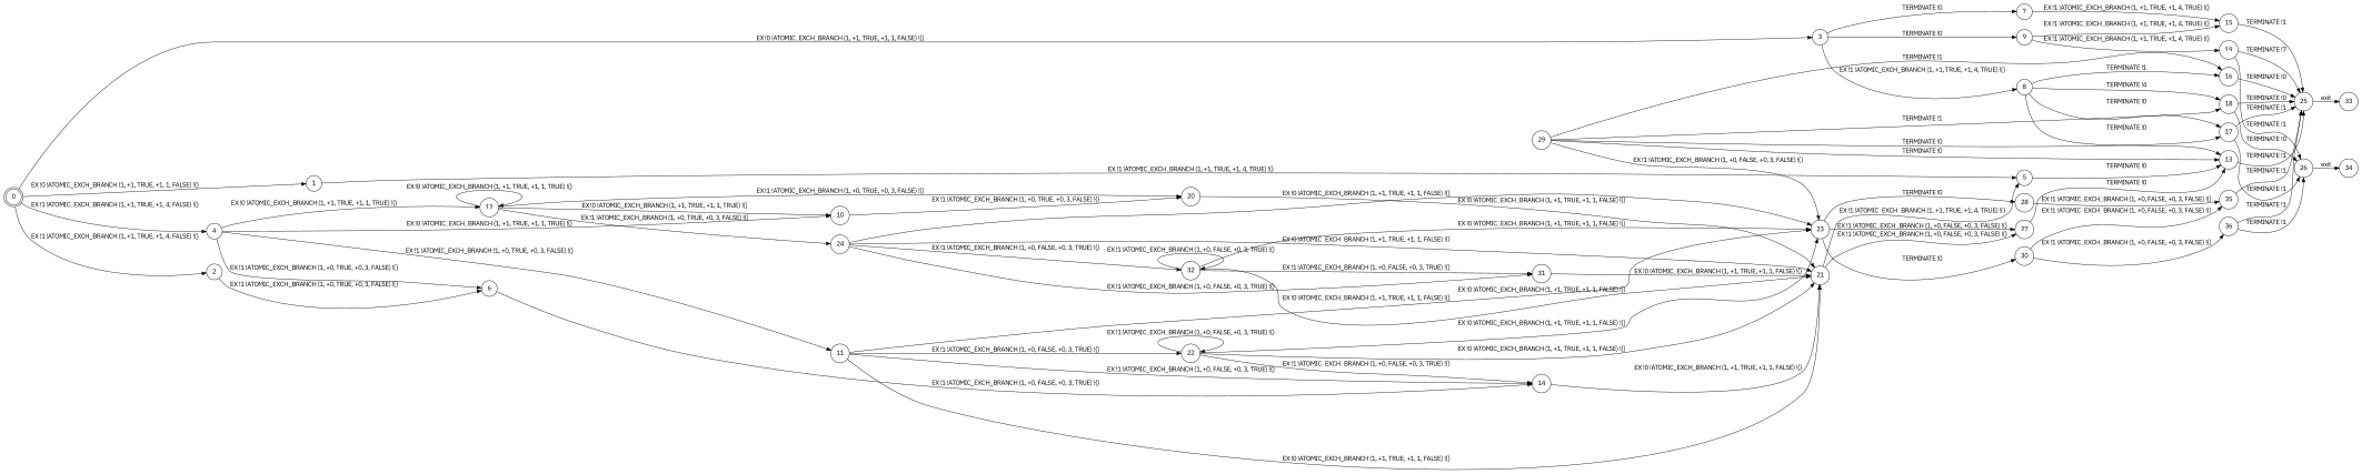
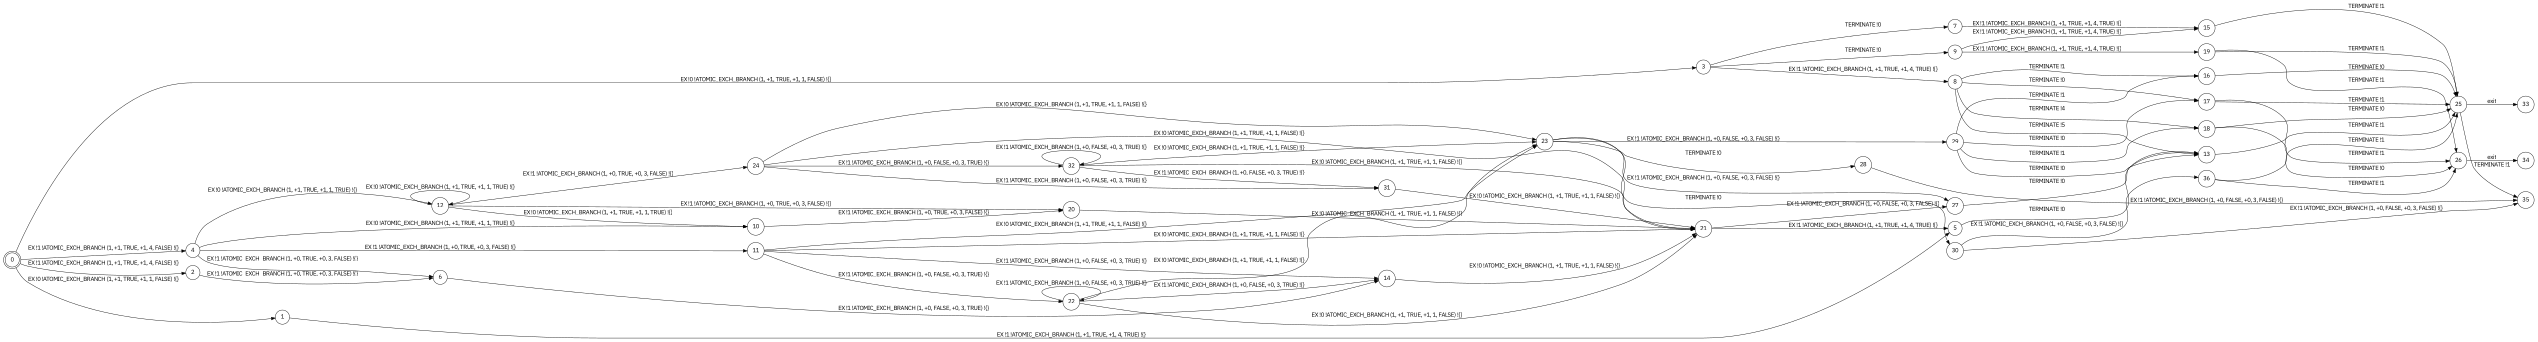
  digraph {
    fontname="IBM Plex Sans"
    rankdir=LR
    node [fontname="IBM Plex Sans" shape=circle]
    edge [fontname="IBM Plex Sans"]
    0 [peripheries=2]
    1
    2
    3
    4
    5
    6
    7
    8
    9
    10
    11
    12
    13
    14
    15
    16
    17
    18
    19
    20
    21
    22
    23
    24
    25
    26
    27
    28
    29
    30
    31
    32
    33
    34
    35
    36
    0 -> 1 [label="EX !0 !ATOMIC_EXCH_BRANCH (1, +1, TRUE, +1, 1, FALSE) !{}"]
    0 -> 2 [label="EX !1 !ATOMIC_EXCH_BRANCH (1, +1, TRUE, +1, 4, FALSE) !{}"]
    0 -> 3 [label="EX !0 !ATOMIC_EXCH_BRANCH (1, +1, TRUE, +1, 1, FALSE) !{}"]
    0 -> 4 [label="EX !1 !ATOMIC_EXCH_BRANCH (1, +1, TRUE, +1, 4, FALSE) !{}"]
    1 -> 5 [label="EX !1 !ATOMIC_EXCH_BRANCH (1, +1, TRUE, +1, 4, TRUE) !{}"]
    2 -> 6 [label="EX !1 !ATOMIC_EXCH_BRANCH (1, +0, TRUE, +0, 3, FALSE) !{}"]
    3 -> 7 [label="TERMINATE !0"]
    3 -> 8 [label="EX !1 !ATOMIC_EXCH_BRANCH (1, +1, TRUE, +1, 4, TRUE) !{}"]
    3 -> 9 [label="TERMINATE !0"]
    4 -> 6 [label="EX !1 !ATOMIC_EXCH_BRANCH (1, +0, TRUE, +0, 3, FALSE) !{}"]
    4 -> 10 [label="EX !0 !ATOMIC_EXCH_BRANCH (1, +1, TRUE, +1, 1, TRUE) !{}"]
    4 -> 11 [label="EX !1 !ATOMIC_EXCH_BRANCH (1, +0, TRUE, +0, 3, FALSE) !{}"]
    4 -> 12 [label="EX !0 !ATOMIC_EXCH_BRANCH (1, +1, TRUE, +1, 1, TRUE) !{}"]
    5 -> 13 [label="TERMINATE !0"]
    6 -> 14 [label="EX !1 !ATOMIC_EXCH_BRANCH (1, +0, FALSE, +0, 3, TRUE) !{}"]
    7 -> 15 [label="EX !1 !ATOMIC_EXCH_BRANCH (1, +1, TRUE, +1, 4, TRUE) !{}"]
-   8 -> 13 [label="TERMINATE !0"]
+   8 -> 13 [label="TERMINATE !5"]
    8 -> 16 [label="TERMINATE !1"]
    8 -> 17 [label="TERMINATE !0"]
    8 -> 18 [label="TERMINATE !4"]
    9 -> 15 [label="EX !1 !ATOMIC_EXCH_BRANCH (1, +1, TRUE, +1, 4, TRUE) !{}"]
    9 -> 19 [label="EX !1 !ATOMIC_EXCH_BRANCH (1, +1, TRUE, +1, 4, TRUE) !{}"]
    10 -> 20 [label="EX !1 !ATOMIC_EXCH_BRANCH (1, +0, TRUE, +0, 3, FALSE) !{}"]
    11 -> 14 [label="EX !1 !ATOMIC_EXCH_BRANCH (1, +0, FALSE, +0, 3, TRUE) !{}"]
    11 -> 21 [label="EX !0 !ATOMIC_EXCH_BRANCH (1, +1, TRUE, +1, 1, FALSE) !{}"]
    11 -> 22 [label="EX !1 !ATOMIC_EXCH_BRANCH (1, +0, FALSE, +0, 3, TRUE) !{}"]
    11 -> 23 [label="EX !0 !ATOMIC_EXCH_BRANCH (1, +1, TRUE, +1, 1, FALSE) !{}"]
    12 -> 10 [label="EX !0 !ATOMIC_EXCH_BRANCH (1, +1, TRUE, +1, 1, TRUE) !{}"]
    12 -> 12 [label="EX !0 !ATOMIC_EXCH_BRANCH (1, +1, TRUE, +1, 1, TRUE) !{}"]
    12 -> 20 [label="EX !1 !ATOMIC_EXCH_BRANCH (1, +0, TRUE, +0, 3, FALSE) !{}"]
    12 -> 24 [label="EX !1 !ATOMIC_EXCH_BRANCH (1, +0, TRUE, +0, 3, FALSE) !{}"]
    13 -> 25 [label="TERMINATE !1"]
    14 -> 21 [label="EX !0 !ATOMIC_EXCH_BRANCH (1, +1, TRUE, +1, 1, FALSE) !{}"]
    15 -> 25 [label="TERMINATE !1"]
    16 -> 25 [label="TERMINATE !0"]
    17 -> 25 [label="TERMINATE !1"]
    17 -> 26 [label="TERMINATE !1"]
    18 -> 25 [label="TERMINATE !0"]
    18 -> 26 [label="TERMINATE !0"]
-   19 -> 25 [label="TERMINATE !7"]
+   19 -> 25 [label="TERMINATE !1"]
    19 -> 26 [label="TERMINATE !1"]
    20 -> 21 [label="EX !0 !ATOMIC_EXCH_BRANCH (1, +1, TRUE, +1, 1, FALSE) !{}"]
    21 -> 5 [label="EX !1 !ATOMIC_EXCH_BRANCH (1, +1, TRUE, +1, 4, TRUE) !{}"]
    21 -> 27 [label="EX !1 !ATOMIC_EXCH_BRANCH (1, +0, FALSE, +0, 3, FALSE) !{}"]
    22 -> 14 [label="EX !1 !ATOMIC_EXCH_BRANCH (1, +0, FALSE, +0, 3, TRUE) !{}"]
    22 -> 21 [label="EX !0 !ATOMIC_EXCH_BRANCH (1, +1, TRUE, +1, 1, FALSE) !{}"]
    22 -> 22 [label="EX !1 !ATOMIC_EXCH_BRANCH (1, +0, FALSE, +0, 3, TRUE) !{}"]
    22 -> 23 [label="EX !0 !ATOMIC_EXCH_BRANCH (1, +1, TRUE, +1, 1, FALSE) !{}"]
    23 -> 27 [label="EX !1 !ATOMIC_EXCH_BRANCH (1, +0, FALSE, +0, 3, FALSE) !{}"]
    23 -> 28 [label="TERMINATE !0"]
-   29 -> 23 [label="EX !1 !ATOMIC_EXCH_BRANCH (1, +0, FALSE, +0, 3, FALSE) !{}"]
+   23 -> 29 [label="EX !1 !ATOMIC_EXCH_BRANCH (1, +0, FALSE, +0, 3, FALSE) !{}"]
    23 -> 30 [label="TERMINATE !0"]
    24 -> 21 [label="EX !0 !ATOMIC_EXCH_BRANCH (1, +1, TRUE, +1, 1, FALSE) !{}"]
    24 -> 23 [label="EX !0 !ATOMIC_EXCH_BRANCH (1, +1, TRUE, +1, 1, FALSE) !{}"]
    24 -> 31 [label="EX !1 !ATOMIC_EXCH_BRANCH (1, +0, FALSE, +0, 3, TRUE) !{}"]
    24 -> 32 [label="EX !1 !ATOMIC_EXCH_BRANCH (1, +0, FALSE, +0, 3, TRUE) !{}"]
    25 -> 33 [label=exit]
    26 -> 34 [label=exit]
    27 -> 13 [label="TERMINATE !0"]
    28 -> 35 [label="EX !1 !ATOMIC_EXCH_BRANCH (1, +0, FALSE, +0, 3, FALSE) !{}"]
    29 -> 13 [label="TERMINATE !0"]
    29 -> 16 [label="TERMINATE !1"]
    29 -> 17 [label="TERMINATE !0"]
    29 -> 18 [label="TERMINATE !1"]
    30 -> 35 [label="EX !1 !ATOMIC_EXCH_BRANCH (1, +0, FALSE, +0, 3, FALSE) !{}"]
    30 -> 36 [label="EX !1 !ATOMIC_EXCH_BRANCH (1, +0, FALSE, +0, 3, FALSE) !{}"]
    31 -> 21 [label="EX !0 !ATOMIC_EXCH_BRANCH (1, +1, TRUE, +1, 1, FALSE) !{}"]
    32 -> 21 [label="EX !0 !ATOMIC_EXCH_BRANCH (1, +1, TRUE, +1, 1, FALSE) !{}"]
    32 -> 23 [label="EX !0 !ATOMIC_EXCH_BRANCH (1, +1, TRUE, +1, 1, FALSE) !{}"]
    32 -> 31 [label="EX !1 !ATOMIC_EXCH_BRANCH (1, +0, FALSE, +0, 3, TRUE) !{}"]
    32 -> 32 [label="EX !1 !ATOMIC_EXCH_BRANCH (1, +0, FALSE, +0, 3, TRUE) !{}"]
-   35 -> 25 [label="TERMINATE !1"]
+   25 -> 35 [label="TERMINATE !1"]
    36 -> 25 [label="TERMINATE !1"]
    36 -> 26 [label="TERMINATE !1"]
  }
